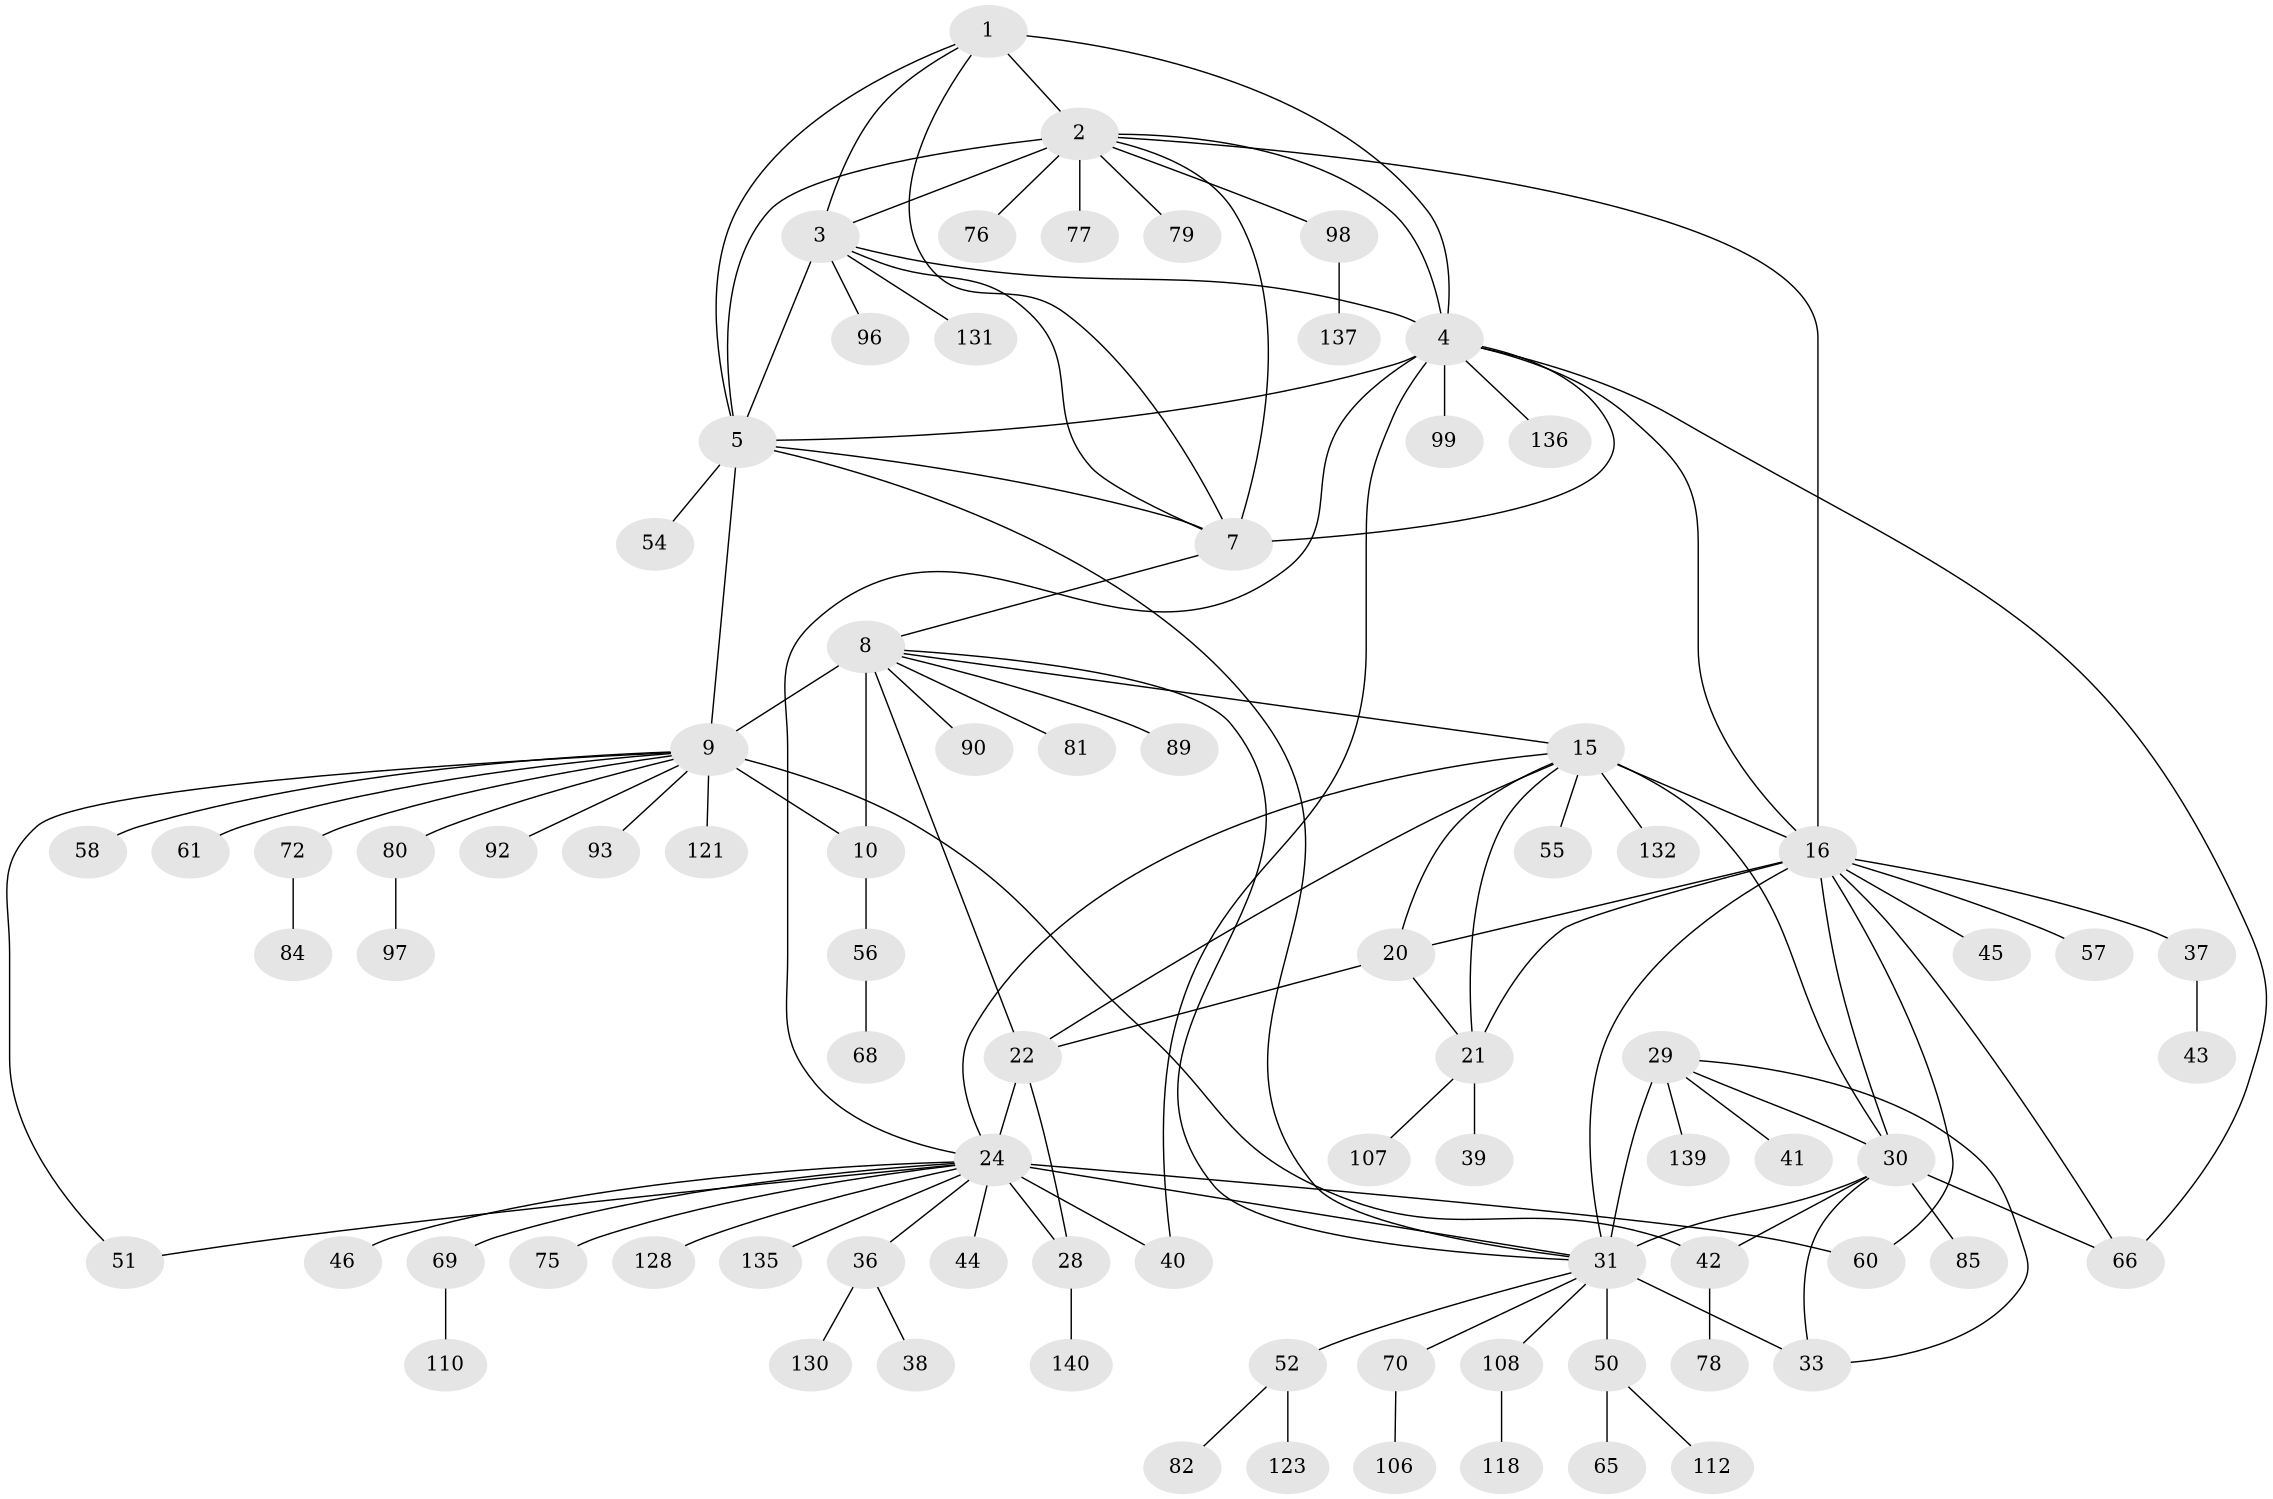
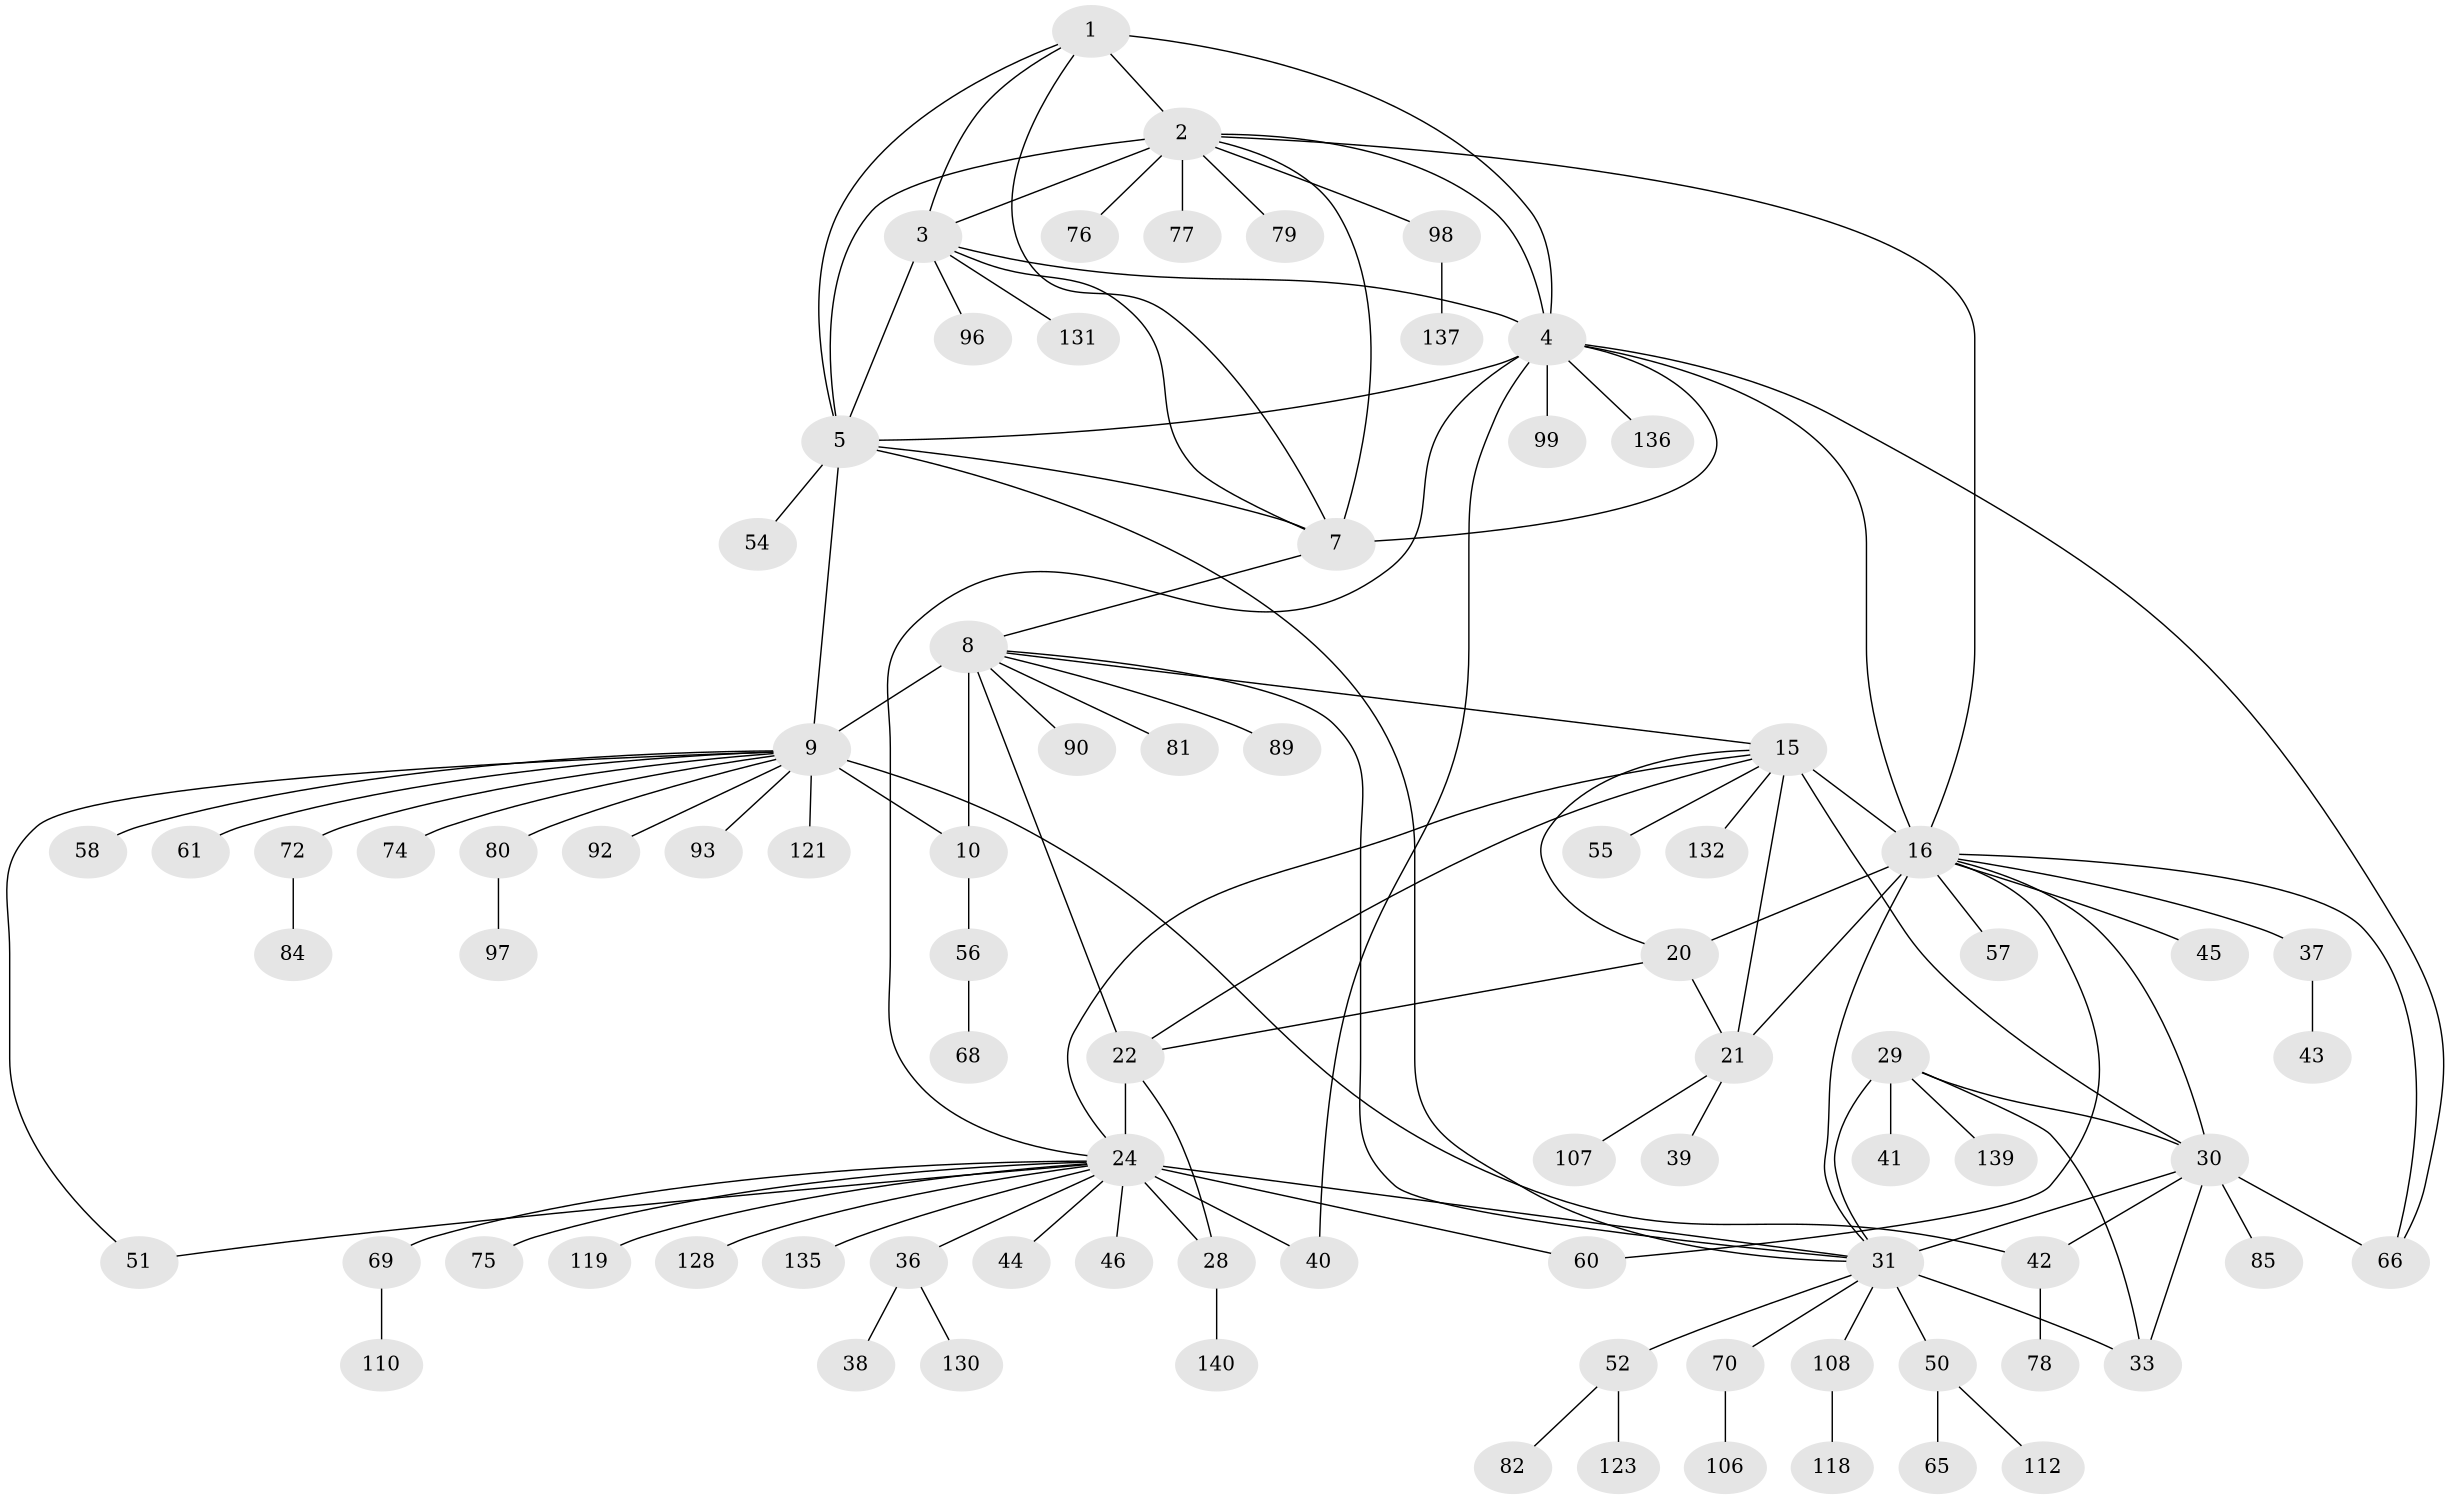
  graph {
    node [color=gray90 style=filled]
    2 [super="+6"]
    3
    4
    5 [super="+53"]
    7 [super="+83+47"]
    16 [super="+86+18+17"]
    76
    77
    79
    98 [super="+127+111"]
    1
    96
    131
    24 [super="+26+25+88+133"]
    40
    66 [super="+94"]
    99 [super="+115"]
    136
    9 [super="+11+117"]
    31 [super="+34+35+126"]
    54
    8 [super="+12+14"]
    20 [super="+138"]
    21
    30 [super="+113+32"]
    37 [super="+67"]
    45
    57
    60
    137
    51
    28
    36
    44
    46
    69
    75
+   119
    n39 [label=128]
    135
    10 [super="+120"]
    42
    58
    61 [super="+95"]
    72
+   74
    80
    92
    93
    121
    33 [super="+87+91"]
    50
    52
    70
    108
    15 [super="+49+101+48+71+19+129"]
    22 [super="+23"]
    81
    89 [super="+134"]
    90
    56
    55
    132
    78
    84
    97
    68
    39
    107
    85
    43
    140
    38 [super="+102+59"]
    130
    110
    29
    41
    139
    65
    112
    82
    123
    106
    118
    2 -- 3 [weight=2]
    2 -- 4 [weight=2]
    2 -- 5 [weight=2]
    2 -- 7 [weight=2]
    2 -- 16
    2 -- 76
    2 -- 77
    2 -- 79
    2 -- 98
    3 -- 4
    3 -- 5
    3 -- 7
    3 -- 96
    3 -- 131
    4 -- 5
    4 -- 7
    4 -- 16
    4 -- 24
    4 -- 40
    4 -- 66
    4 -- 99
    4 -- 136
    5 -- 7
    5 -- 9
    5 -- 31
    5 -- 54
    7 -- 8
    16 -- 66
    16 -- 31
    16 -- 20 [weight=3]
    16 -- 21 [weight=3]
    16 -- 30
    16 -- 37
    16 -- 45
    16 -- 57
    16 -- 60
    98 -- 137
    1 -- 2 [weight=2]
    1 -- 3
    1 -- 4
    1 -- 5
    1 -- 7
    24 -- 40
    24 -- 31
    24 -- 60
    24 -- 51
    24 -- 28 [weight=4]
    24 -- 36
    24 -- 44
    24 -- 46
    24 -- 69
    24 -- 75
+   24 -- 119
    24 -- n39
    24 -- 135
    9 -- 51
    9 -- 10 [weight=2]
    9 -- 42
    9 -- 58
    9 -- 61
    9 -- 72
+   9 -- 74
    9 -- 80
    9 -- 92
    9 -- 93
    9 -- 121
    31 -- 33 [weight=3]
    31 -- 50
    31 -- 52
    31 -- 70
    31 -- 108
    8 -- 9 [weight=8]
    8 -- 31
    8 -- 10 [weight=4]
    8 -- 15
    8 -- 22
    8 -- 81
    8 -- 89
    8 -- 90
    20 -- 21
    20 -- 22
    21 -- 39
    21 -- 107
    30 -- 66
    30 -- 31 [weight=6]
    30 -- 42
    30 -- 33 [weight=2]
    30 -- 85
    37 -- 43
    28 -- 140
    36 -- 38
    36 -- 130
    69 -- 110
    10 -- 56
    42 -- 78
    72 -- 84
    80 -- 97
    50 -- 65
    50 -- 112
    52 -- 82
    52 -- 123
    70 -- 106
    108 -- 118
    15 -- 16 [weight=6]
    15 -- 24
    15 -- 20 [weight=2]
    15 -- 21 [weight=2]
    15 -- 30
    15 -- 22
    15 -- 55
    15 -- 132
    22 -- 24 [weight=8]
    22 -- 28 [weight=2]
    56 -- 68
    29 -- 31 [weight=3]
    29 -- 30 [weight=2]
    29 -- 33
    29 -- 41
    29 -- 139
  }
